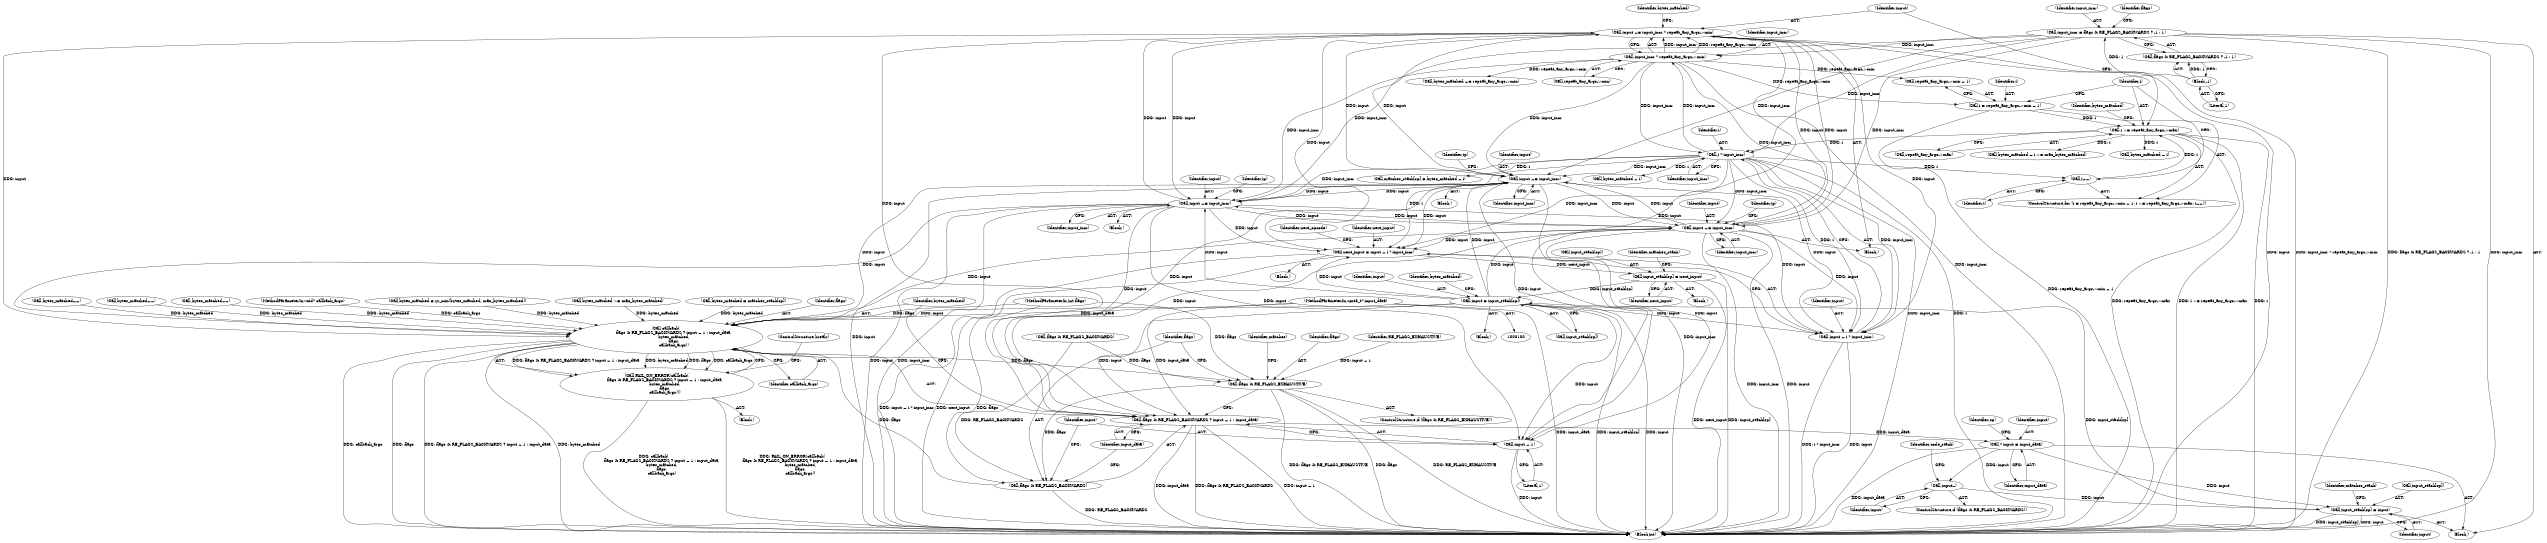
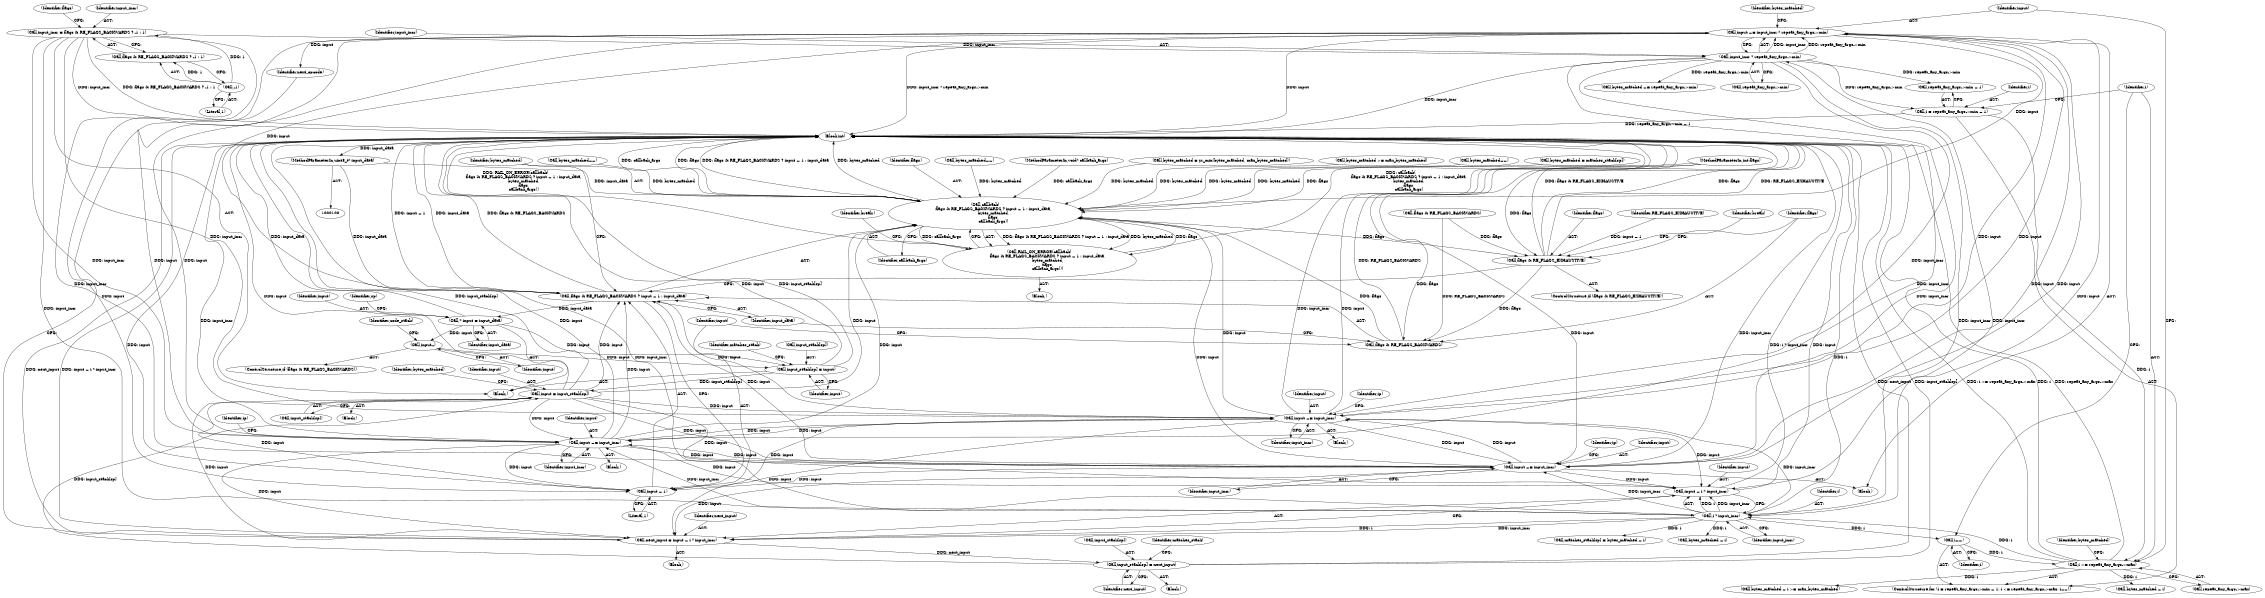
  digraph {
    n1 [label="(Call,input += input_incr * repeat_any_args->min)"]
    n2 [label="(Call,input_incr * repeat_any_args->min)"]
    n3 [label="(Call,input += input_incr)"]
    n4 [label="(Call,input += input_incr)"]
    n5 [label="(Call,input += input_incr)"]
    n6 [label="(Call,next_input = input + i * input_incr)"]
    n7 [label="(Call,callback(\n             flags & RE_FLAGS_BACKWARDS ? input + 1 : input_data,\n             bytes_matched,\n             flags,\n             callback_args))"]
    n8 [label="(Call,flags & RE_FLAGS_BACKWARDS ? input + 1 : input_data)"]
    n9 [label="(Call,input + 1)"]
    n10 [label="(Call,input + i * input_incr)"]
    n11 [label="(Block,)"]
    n12 [label="(Block,int)"]
    n13 [label="(Call,i * input_incr)"]
    n14 [label="(Call,i = repeat_any_args->min + 1)"]
    n15 [label="(Call,bytes_matched += repeat_any_args->min)"]
    n16 [label="(Call,repeat_any_args->min)"]
    n17 [label="(Call,repeat_any_args->min + 1)"]
    n18 [label="(Identifier,input_incr)"]
    n19 [label="(Block,)"]
    n20 [label="(Identifier,input_incr)"]
    n21 [label="(Block,)"]
    n22 [label="(Identifier,input_incr)"]
    n23 [label="(Call,input_stack[sp] = next_input)"]
    n24 [label="(Block,)"]
    n25 [label="(Call,flags & RE_FLAGS_EXHAUSTIVE)"]
    n26 [label="(Call,FAIL_ON_ERROR(callback(\n             flags & RE_FLAGS_BACKWARDS ? input + 1 : input_data,\n             bytes_matched,\n             flags,\n             callback_args)))"]
    n27 [label="(Identifier,callback_args)"]
    n28 [label="(Call,* input = input_data)"]
    n29 [label="(Identifier,input_data)"]
    n30 [label="(Literal,1)"]
    n31 [label="(Call,i++)"]
    n32 [label="(Call,matches_stack[sp] = bytes_matched + i)"]
    n33 [label="(Call,bytes_matched + i)"]
    n34 [label="(Identifier,input_incr)"]
    n35 [label="(Call,i <= repeat_any_args->max)"]
    n36 [label="(ControlStructure,for (i = repeat_any_args->min + 1; i <= repeat_any_args->max; i++))"]
    n37 [label="(Identifier,i)"]
    n38 [label="(Call,repeat_any_args->max)"]
    n39 [label="(Call,bytes_matched + i >= max_bytes_matched)"]
    n40 [label="(Call,bytes_matched + i)"]
    n41 [label="(Call,input_incr = flags & RE_FLAGS_BACKWARDS ? -1 : 1)"]
    n42 [label="(Block,)"]
    n43 [label="(Call,flags & RE_FLAGS_BACKWARDS ? -1 : 1)"]
-   n44 [label="(Block,-1)"]
+   n44 [label="(Call,-1)"]
    n45 [label="(Literal,1)"]
    n46 [label="(Call,input = input_stack[sp])"]
    n47 [label="(Block,)"]
    n48 [label="(Call,input_stack[sp])"]
    n49 [label="(Call,input_stack[sp] = input)"]
    n50 [label="(Identifier,input)"]
    n51 [label="(Call,input--)"]
    n52 [label="(Identifier,input_data)"]
    n53 [label="(Identifier,input)"]
    n54 [label="(ControlStructure,if (flags & RE_FLAGS_BACKWARDS))"]
    n55 [label="(MethodParameterIn,uint8_t* input_data)"]
    1000100
    n57 [label="(Identifier,next_input)"]
    n58 [label="(Block,)"]
    n59 [label="(Call,flags & RE_FLAGS_BACKWARDS)"]
    n60 [label="(ControlStructure,if (flags & RE_FLAGS_EXHAUSTIVE))"]
    n61 [label="(Block,)"]
    n62 [label="(Identifier,RE_FLAGS_EXHAUSTIVE)"]
    n63 [label="(Identifier,sp)"]
    n64 [label="(Identifier,i)"]
    n65 [label="(Call,bytes_matched++)"]
    n66 [label="(Identifier,flags)"]
    n67 [label="(Identifier,input)"]
    n68 [label="(Identifier,input)"]
    n69 [label="(MethodParameterIn,int flags)"]
    n70 [label="(Identifier,bytes_matched)"]
    n71 [label="(Identifier,input_incr)"]
    n72 [label="(Identifier,input)"]
    n73 [label="(Identifier,input)"]
    n74 [label="(Identifier,ip)"]
    n75 [label="(Call,bytes_matched++)"]
-   n76 [label="(ControlStructure,break;)"]
+   n76 [label="(Identifier,break;)"]
    n77 [label="(Identifier,flags)"]
    n78 [label="(Call,input_stack[sp])"]
    n79 [label="(Identifier,flags)"]
    n80 [label="(Identifier,bytes_matched)"]
    n81 [label="(Identifier,input)"]
    n82 [label="(Identifier,code_stack)"]
    n83 [label="(Identifier,ip)"]
    n84 [label="(Identifier,matches_stack)"]
    n85 [label="(Identifier,i)"]
-   n86 [label="(Identifier,matches)"]
+   n86 [label="(Identifier,break)"]
    n87 [label="(Identifier,matches_stack)"]
    n88 [label="(Call,bytes_matched++)"]
    n89 [label="(Identifier,input_incr)"]
    n90 [label="(Identifier,ip)"]
    n91 [label="(Identifier,input)"]
    n92 [label="(Call,input_stack[sp])"]
    n93 [label="(Identifier,flags)"]
    n94 [label="(Identifier,next_opcode)"]
    n95 [label="(Identifier,bytes_matched)"]
    n96 [label="(Identifier,i)"]
    n97 [label="(MethodParameterIn,void* callback_args)"]
    n98 [label="(Identifier,input)"]
    n99 [label="(Identifier,input)"]
    n100 [label="(Identifier,next_input)"]
    n101 [label="(Call,flags & RE_FLAGS_BACKWARDS)"]
    n102 [label="(Identifier,bytes_matched)"]
    n103 [label="(Call,bytes_matched = yr_min(bytes_matched, max_bytes_matched))"]
    n104 [label="(Call,bytes_matched >= max_bytes_matched)"]
    n105 [label="(Call,bytes_matched = matches_stack[sp])"]
    n1 -> n2 [label="CFG: "]
    n1 -> n3 [label="DDG: input"]
    n1 -> n4 [label="DDG: input"]
    n1 -> n5 [label="DDG: input"]
-   n1 -> n6 [label="DDG: input"]
+   n1 -> n94 [label="DDG: input"]
    n1 -> n7 [label="DDG: input"]
    n1 -> n8 [label="DDG: input"]
    n1 -> n9 [label="DDG: input"]
    n1 -> n10 [label="DDG: input"]
    n1 -> n11 [label="AST: "]
    n1 -> n12 [label="DDG: input"]
    n1 -> n12 [label="DDG: input_incr * repeat_any_args->min"]
    n2 -> n1 [label="AST: "]
    n2 -> n1 [label="DDG: input_incr"]
    n2 -> n1 [label="DDG: repeat_any_args->min"]
    n2 -> n3 [label="DDG: input_incr"]
    n2 -> n4 [label="DDG: input_incr"]
    n2 -> n5 [label="DDG: input_incr"]
    n2 -> n12 [label="DDG: input_incr"]
    n2 -> n13 [label="DDG: input_incr"]
    n2 -> n14 [label="DDG: repeat_any_args->min"]
    n2 -> n15 [label="DDG: repeat_any_args->min"]
    n2 -> n16 [label="CFG: "]
    n2 -> n17 [label="DDG: repeat_any_args->min"]
    n3 -> n1 [label="DDG: input"]
    n3 -> n4 [label="DDG: input"]
    n3 -> n5 [label="DDG: input"]
    n3 -> n6 [label="DDG: input"]
    n3 -> n7 [label="DDG: input"]
    n3 -> n8 [label="DDG: input"]
    n3 -> n9 [label="DDG: input"]
    n3 -> n10 [label="DDG: input"]
    n3 -> n12 [label="DDG: input"]
    n3 -> n12 [label="DDG: input_incr"]
    n3 -> n18 [label="CFG: "]
    n3 -> n19 [label="AST: "]
    n4 -> n1 [label="DDG: input"]
    n4 -> n3 [label="DDG: input"]
    n4 -> n5 [label="DDG: input"]
    n4 -> n6 [label="DDG: input"]
    n4 -> n7 [label="DDG: input"]
    n4 -> n8 [label="DDG: input"]
    n4 -> n9 [label="DDG: input"]
    n4 -> n10 [label="DDG: input"]
    n4 -> n12 [label="DDG: input"]
    n4 -> n12 [label="DDG: input_incr"]
    n4 -> n20 [label="CFG: "]
    n4 -> n21 [label="AST: "]
    n5 -> n1 [label="DDG: input"]
    n5 -> n3 [label="DDG: input"]
    n5 -> n4 [label="DDG: input"]
    n5 -> n6 [label="DDG: input"]
    n5 -> n7 [label="DDG: input"]
    n5 -> n8 [label="DDG: input"]
    n5 -> n9 [label="DDG: input"]
    n5 -> n10 [label="DDG: input"]
    n5 -> n11 [label="AST: "]
    n5 -> n12 [label="DDG: input_incr"]
    n5 -> n12 [label="DDG: input"]
    n5 -> n22 [label="CFG: "]
    n6 -> n10 [label="CFG: "]
    n6 -> n12 [label="DDG: input + i * input_incr"]
    n6 -> n12 [label="DDG: next_input"]
    n6 -> n23 [label="DDG: next_input"]
    n6 -> n24 [label="AST: "]
    n7 -> n12 [label="DDG: flags & RE_FLAGS_BACKWARDS ? input + 1 : input_data"]
    n7 -> n12 [label="DDG: bytes_matched"]
    n7 -> n12 [label="DDG: callback_args"]
    n7 -> n12 [label="DDG: flags"]
    n7 -> n25 [label="DDG: flags"]
    n7 -> n26 [label="AST: "]
    n7 -> n26 [label="DDG: flags & RE_FLAGS_BACKWARDS ? input + 1 : input_data"]
    n7 -> n26 [label="DDG: bytes_matched"]
    n7 -> n26 [label="DDG: flags"]
    n7 -> n26 [label="DDG: callback_args"]
    n7 -> n27 [label="CFG: "]
    n8 -> n7 [label="AST: "]
    n8 -> n9 [label="CFG: "]
    n8 -> n12 [label="DDG: input + 1"]
    n8 -> n12 [label="DDG: input_data"]
    n8 -> n12 [label="DDG: flags & RE_FLAGS_BACKWARDS"]
    n8 -> n28 [label="DDG: input_data"]
    n8 -> n29 [label="CFG: "]
    n9 -> n8 [label="AST: "]
    n9 -> n12 [label="DDG: input"]
    n9 -> n30 [label="CFG: "]
    n10 -> n6 [label="AST: "]
    n10 -> n12 [label="DDG: input"]
    n10 -> n12 [label="DDG: i * input_incr"]
    n10 -> n13 [label="CFG: "]
    n13 -> n2 [label="DDG: input_incr"]
    n13 -> n3 [label="DDG: input_incr"]
    n13 -> n4 [label="DDG: input_incr"]
    n13 -> n5 [label="DDG: input_incr"]
    n13 -> n6 [label="DDG: i"]
    n13 -> n6 [label="DDG: input_incr"]
    n13 -> n10 [label="AST: "]
    n13 -> n10 [label="DDG: i"]
    n13 -> n10 [label="DDG: input_incr"]
    n13 -> n12 [label="DDG: input_incr"]
    n13 -> n12 [label="DDG: i"]
    n13 -> n31 [label="DDG: i"]
    n13 -> n32 [label="DDG: i"]
    n13 -> n33 [label="DDG: i"]
    n13 -> n34 [label="CFG: "]
    n14 -> n12 [label="DDG: repeat_any_args->min + 1"]
    n14 -> n17 [label="CFG: "]
    n14 -> n35 [label="DDG: i"]
    n14 -> n36 [label="AST: "]
    n16 -> n2 [label="AST: "]
    n17 -> n14 [label="AST: "]
    n18 -> n3 [label="AST: "]
    n20 -> n4 [label="AST: "]
    n22 -> n5 [label="AST: "]
    n23 -> n12 [label="DDG: input_stack[sp]"]
    n23 -> n12 [label="DDG: next_input"]
    n23 -> n46 [label="DDG: input_stack[sp]"]
    n23 -> n57 [label="CFG: "]
    n23 -> n58 [label="AST: "]
    n25 -> n8 [label="CFG: "]
    n25 -> n12 [label="DDG: flags"]
    n25 -> n12 [label="DDG: RE_FLAGS_EXHAUSTIVE"]
    n25 -> n12 [label="DDG: flags & RE_FLAGS_EXHAUSTIVE"]
    n25 -> n59 [label="DDG: flags"]
    n25 -> n60 [label="AST: "]
    n26 -> n7 [label="CFG: "]
    n26 -> n12 [label="DDG: FAIL_ON_ERROR(callback(\n             flags & RE_FLAGS_BACKWARDS ? input + 1 : input_data,\n             bytes_matched,\n             flags,\n             callback_args))"]
    n26 -> n12 [label="DDG: callback(\n             flags & RE_FLAGS_BACKWARDS ? input + 1 : input_data,\n             bytes_matched,\n             flags,\n             callback_args)"]
    n26 -> n61 [label="AST: "]
    n27 -> n7 [label="AST: "]
    n28 -> n12 [label="DDG: input_data"]
    n28 -> n42 [label="AST: "]
    n28 -> n49 [label="DDG: input"]
    n28 -> n51 [label="DDG: input"]
    n28 -> n52 [label="CFG: "]
    n29 -> n8 [label="AST: "]
    n29 -> n59 [label="CFG: "]
    n30 -> n9 [label="AST: "]
    n31 -> n35 [label="DDG: i"]
    n31 -> n36 [label="AST: "]
    n31 -> n37 [label="CFG: "]
    n34 -> n13 [label="AST: "]
    n35 -> n12 [label="DDG: i"]
    n35 -> n12 [label="DDG: repeat_any_args->max"]
    n35 -> n12 [label="DDG: i <= repeat_any_args->max"]
    n35 -> n13 [label="DDG: i"]
    n35 -> n36 [label="AST: "]
    n35 -> n38 [label="CFG: "]
    n35 -> n39 [label="DDG: i"]
    n35 -> n40 [label="DDG: i"]
    n37 -> n31 [label="AST: "]
    n38 -> n35 [label="AST: "]
    n41 -> n2 [label="DDG: input_incr"]
    n41 -> n3 [label="DDG: input_incr"]
    n41 -> n4 [label="DDG: input_incr"]
    n41 -> n5 [label="DDG: input_incr"]
    n41 -> n12 [label="DDG: flags & RE_FLAGS_BACKWARDS ? -1 : 1"]
    n41 -> n12 [label="DDG: input_incr"]
    n41 -> n13 [label="DDG: input_incr"]
    n41 -> n42 [label="AST: "]
    n41 -> n43 [label="CFG: "]
    n43 -> n41 [label="AST: "]
    n43 -> n44 [label="CFG: "]
    n44 -> n41 [label="DDG: 1"]
    n44 -> n43 [label="AST: "]
    n44 -> n43 [label="DDG: 1"]
    n44 -> n45 [label="CFG: "]
    n45 -> n44 [label="AST: "]
    n46 -> n3 [label="DDG: input"]
    n46 -> n4 [label="DDG: input"]
    n46 -> n5 [label="DDG: input"]
    n46 -> n6 [label="DDG: input"]
    n46 -> n7 [label="DDG: input"]
    n46 -> n8 [label="DDG: input"]
    n46 -> n9 [label="DDG: input"]
    n46 -> n10 [label="DDG: input"]
    n46 -> n12 [label="DDG: input_stack[sp]"]
    n46 -> n12 [label="DDG: input"]
    n46 -> n47 [label="AST: "]
    n46 -> n48 [label="CFG: "]
    n48 -> n46 [label="AST: "]
    n49 -> n12 [label="DDG: input_stack[sp]"]
    n49 -> n12 [label="DDG: input"]
    n49 -> n42 [label="AST: "]
    n49 -> n46 [label="DDG: input_stack[sp]"]
    n49 -> n50 [label="CFG: "]
    n50 -> n49 [label="AST: "]
    n51 -> n49 [label="DDG: input"]
    n51 -> n53 [label="CFG: "]
    n51 -> n54 [label="AST: "]
    n52 -> n28 [label="AST: "]
    n53 -> n51 [label="AST: "]
    n55 -> n7 [label="DDG: input_data"]
    n55 -> n8 [label="DDG: input_data"]
-   n55 -> n12 [label="DDG: input_data"]
+   n12 -> n55 [label="DDG: input_data"]
    n55 -> 1000100 [label="AST: "]
    n57 -> n23 [label="AST: "]
    n59 -> n7 [label="DDG: flags"]
    n59 -> n8 [label="AST: "]
    n59 -> n12 [label="DDG: RE_FLAGS_BACKWARDS"]
    n62 -> n25 [label="DDG: input + 1"]
    n63 -> n28 [label="CFG: "]
    n64 -> n14 [label="AST: "]
    n65 -> n7 [label="DDG: bytes_matched"]
    n66 -> n25 [label="CFG: "]
    n66 -> n59 [label="AST: "]
    n67 -> n1 [label="AST: "]
    n67 -> n35 [label="CFG: "]
    n68 -> n3 [label="AST: "]
    n69 -> n7 [label="DDG: flags"]
    n69 -> n25 [label="DDG: flags"]
    n69 -> n59 [label="DDG: flags"]
    n70 -> n1 [label="CFG: "]
    n71 -> n2 [label="AST: "]
    n72 -> n28 [label="AST: "]
    n73 -> n46 [label="AST: "]
    n74 -> n5 [label="CFG: "]
    n75 -> n7 [label="DDG: bytes_matched"]
    n76 -> n26 [label="CFG: "]
    n77 -> n7 [label="AST: "]
    n78 -> n23 [label="AST: "]
    n79 -> n41 [label="CFG: "]
    n80 -> n7 [label="AST: "]
    n80 -> n8 [label="CFG: "]
    n81 -> n4 [label="AST: "]
    n82 -> n51 [label="CFG: "]
    n83 -> n4 [label="CFG: "]
    n84 -> n49 [label="CFG: "]
    n85 -> n13 [label="AST: "]
    n86 -> n25 [label="CFG: "]
    n87 -> n23 [label="CFG: "]
    n88 -> n7 [label="DDG: bytes_matched"]
    n89 -> n41 [label="AST: "]
    n90 -> n3 [label="CFG: "]
    n91 -> n5 [label="AST: "]
    n92 -> n49 [label="AST: "]
    n93 -> n25 [label="AST: "]
    n94 -> n6 [label="CFG: "]
    n95 -> n46 [label="CFG: "]
    n96 -> n14 [label="CFG: "]
    n96 -> n31 [label="CFG: "]
    n96 -> n35 [label="AST: "]
    n97 -> n7 [label="DDG: callback_args"]
    n98 -> n9 [label="AST: "]
    n98 -> n59 [label="CFG: "]
    n99 -> n10 [label="AST: "]
    n100 -> n6 [label="AST: "]
    n101 -> n25 [label="DDG: flags"]
    n101 -> n59 [label="DDG: RE_FLAGS_BACKWARDS"]
    n102 -> n35 [label="CFG: "]
    n103 -> n7 [label="DDG: bytes_matched"]
    n104 -> n7 [label="DDG: bytes_matched"]
    n105 -> n7 [label="DDG: bytes_matched"]
  }
